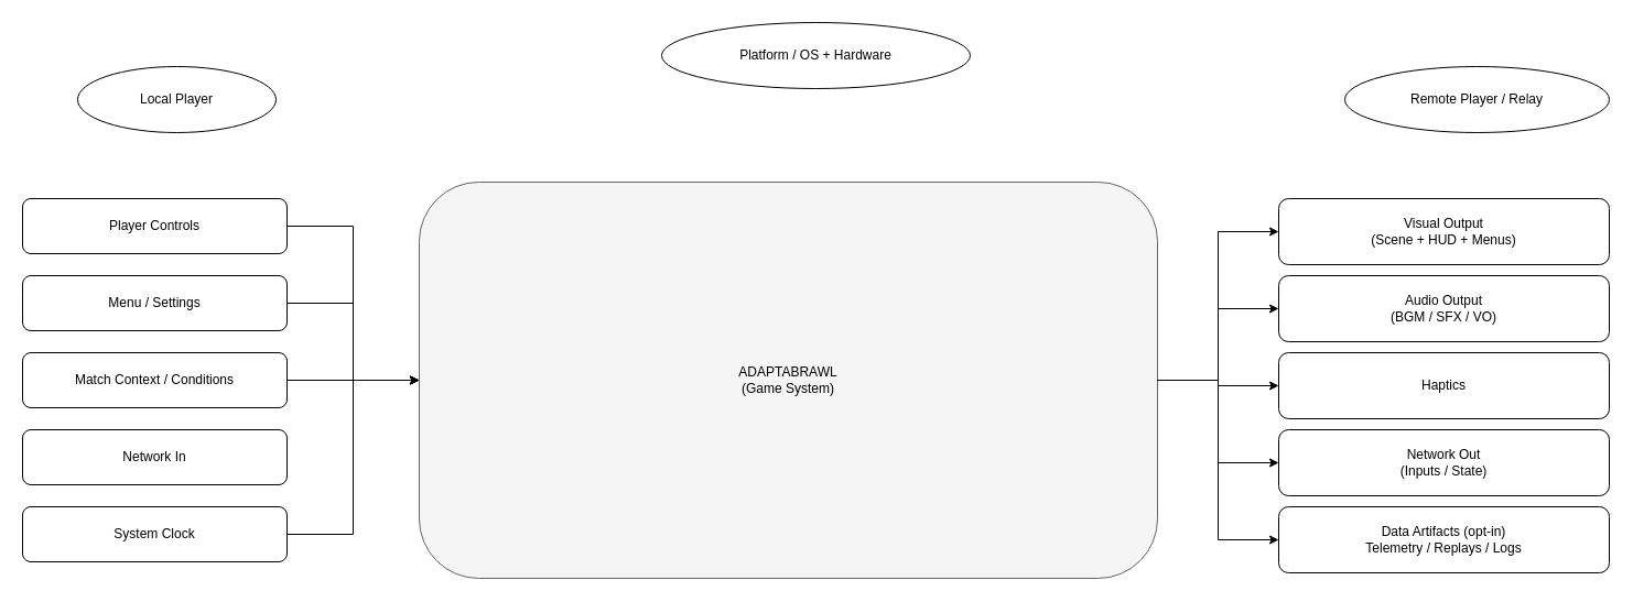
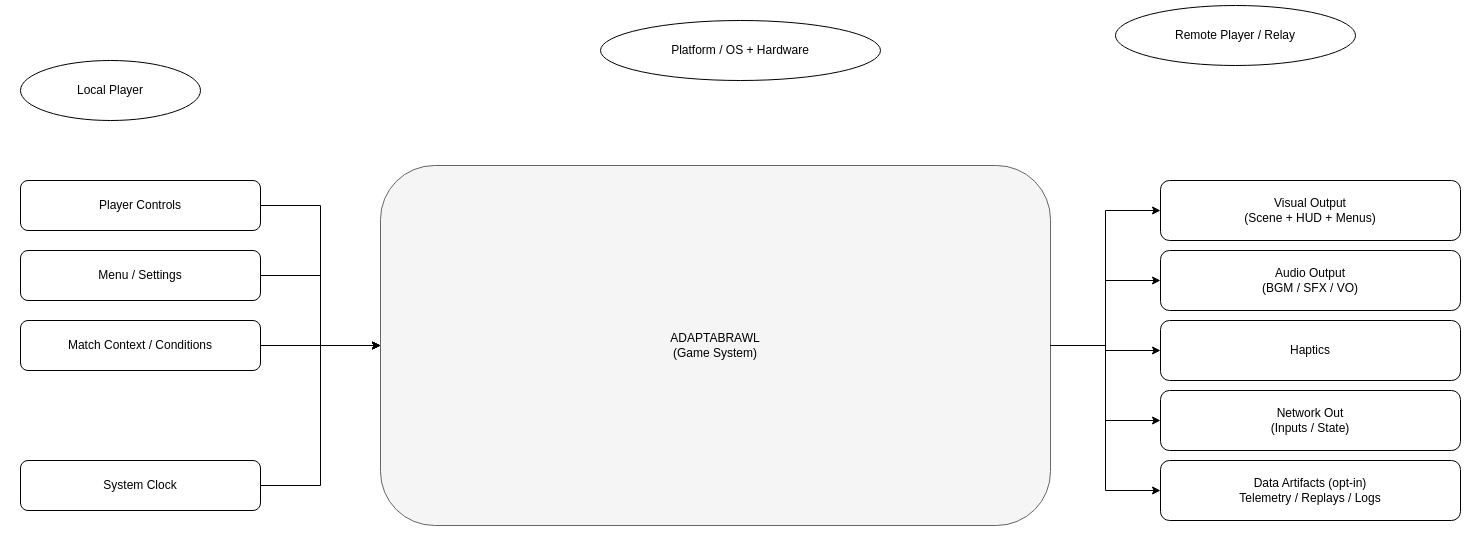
  <mxCell id="0" />
  <mxCell id="1" parent="0" />
  <mxCell id="2" value="ADAPTABRAWL&lt;br/&gt;(Game System)" style="shape=rectangle;rounded=1;whiteSpace=wrap;html=1;fillColor=#f5f5f5;strokeColor=#666;" parent="1" vertex="1"><mxGeometry x="380" y="165" width="670" height="360" as="geometry" /></mxCell>
  <mxCell id="3" value="Player Controls" style="shape=rectangle;rounded=1;whiteSpace=wrap;html=1;" parent="1" vertex="1"><mxGeometry x="20" y="180" width="240" height="50" as="geometry" /></mxCell>
  <mxCell id="4" value="" style="edgeStyle=orthogonalEdgeStyle;rounded=0;orthogonalLoop=1;jettySize=auto;html=1;" parent="1" source="3" target="2" edge="1"><mxGeometry relative="1" as="geometry" /></mxCell>
  <mxCell id="5" value="Menu / Settings" style="shape=rectangle;rounded=1;whiteSpace=wrap;html=1;" parent="1" vertex="1"><mxGeometry x="20" y="250" width="240" height="50" as="geometry" /></mxCell>
  <mxCell id="6" value="" style="edgeStyle=orthogonalEdgeStyle;rounded=0;orthogonalLoop=1;jettySize=auto;html=1;" parent="1" source="5" target="2" edge="1"><mxGeometry relative="1" as="geometry" /></mxCell>
  <mxCell id="7" value="Match Context / Conditions" style="shape=rectangle;rounded=1;whiteSpace=wrap;html=1;" parent="1" vertex="1"><mxGeometry x="20" y="320" width="240" height="50" as="geometry" /></mxCell>
  <mxCell id="8" value="" style="edgeStyle=orthogonalEdgeStyle;rounded=0;orthogonalLoop=1;jettySize=auto;html=1;" parent="1" source="7" target="2" edge="1"><mxGeometry relative="1" as="geometry" /></mxCell>
- <mxCell id="9" value="Network In" style="shape=rectangle;rounded=1;whiteSpace=wrap;html=1;" parent="1" vertex="1"><mxGeometry x="20" y="390" width="240" height="50" as="geometry" /></mxCell>
  <mxCell id="10" value="System Clock" style="shape=rectangle;rounded=1;whiteSpace=wrap;html=1;" parent="1" vertex="1"><mxGeometry x="20" y="460" width="240" height="50" as="geometry" /></mxCell>
  <mxCell id="11" value="" style="edgeStyle=orthogonalEdgeStyle;rounded=0;orthogonalLoop=1;jettySize=auto;html=1;" parent="1" source="10" target="2" edge="1"><mxGeometry relative="1" as="geometry" /></mxCell>
  <mxCell id="12" value="Visual Output&lt;br/&gt;(Scene + HUD + Menus)" style="shape=rectangle;rounded=1;whiteSpace=wrap;html=1;" parent="1" vertex="1"><mxGeometry x="1160" y="180" width="300" height="60" as="geometry" /></mxCell>
  <mxCell id="13" value="" style="edgeStyle=orthogonalEdgeStyle;rounded=0;orthogonalLoop=1;jettySize=auto;html=1;" parent="1" source="2" target="12" edge="1"><mxGeometry relative="1" as="geometry" /></mxCell>
  <mxCell id="14" value="Audio Output&lt;br/&gt;(BGM / SFX / VO)" style="shape=rectangle;rounded=1;whiteSpace=wrap;html=1;" parent="1" vertex="1"><mxGeometry x="1160" y="250" width="300" height="60" as="geometry" /></mxCell>
  <mxCell id="15" value="" style="edgeStyle=orthogonalEdgeStyle;rounded=0;orthogonalLoop=1;jettySize=auto;html=1;" parent="1" source="2" target="14" edge="1"><mxGeometry relative="1" as="geometry" /></mxCell>
  <mxCell id="16" value="Haptics" style="shape=rectangle;rounded=1;whiteSpace=wrap;html=1;" parent="1" vertex="1"><mxGeometry x="1160" y="320" width="300" height="60" as="geometry" /></mxCell>
  <mxCell id="17" value="" style="edgeStyle=orthogonalEdgeStyle;rounded=0;orthogonalLoop=1;jettySize=auto;html=1;" parent="1" source="2" target="16" edge="1"><mxGeometry relative="1" as="geometry" /></mxCell>
  <mxCell id="18" value="Network Out&lt;br/&gt;(Inputs / State)" style="shape=rectangle;rounded=1;whiteSpace=wrap;html=1;" parent="1" vertex="1"><mxGeometry x="1160" y="390" width="300" height="60" as="geometry" /></mxCell>
  <mxCell id="19" value="" style="edgeStyle=orthogonalEdgeStyle;rounded=0;orthogonalLoop=1;jettySize=auto;html=1;" parent="1" source="2" target="18" edge="1"><mxGeometry relative="1" as="geometry" /></mxCell>
  <mxCell id="20" value="Data Artifacts (opt-in)&lt;br/&gt;Telemetry / Replays / Logs" style="shape=rectangle;rounded=1;whiteSpace=wrap;html=1;" parent="1" vertex="1"><mxGeometry x="1160" y="460" width="300" height="60" as="geometry" /></mxCell>
  <mxCell id="21" value="" style="edgeStyle=orthogonalEdgeStyle;rounded=0;orthogonalLoop=1;jettySize=auto;html=1;" parent="1" source="2" target="20" edge="1"><mxGeometry relative="1" as="geometry" /></mxCell>
- <mxCell id="22" value="Local Player" style="shape=ellipse;whiteSpace=wrap;html=1;" parent="1" vertex="1"><mxGeometry x="70" y="60" width="180" height="60" as="geometry" /></mxCell>
- <mxCell id="23" value="Remote Player / Relay" style="shape=ellipse;whiteSpace=wrap;html=1;" parent="1" vertex="1"><mxGeometry x="1220" y="60" width="240" height="60" as="geometry" /></mxCell>
+ <mxCell id="22" value="Local Player" style="shape=ellipse;whiteSpace=wrap;html=1;" parent="1" vertex="1"><mxGeometry x="20" y="60" width="180" height="60" as="geometry" /></mxCell>
+ <mxCell id="23" value="Remote Player / Relay" style="shape=ellipse;whiteSpace=wrap;html=1;" parent="1" vertex="1"><mxGeometry x="1115" y="5" width="240" height="60" as="geometry" /></mxCell>
  <mxCell id="24" value="Platform / OS + Hardware" style="shape=ellipse;whiteSpace=wrap;html=1;" parent="1" vertex="1"><mxGeometry x="600" y="20" width="280" height="60" as="geometry" /></mxCell>
